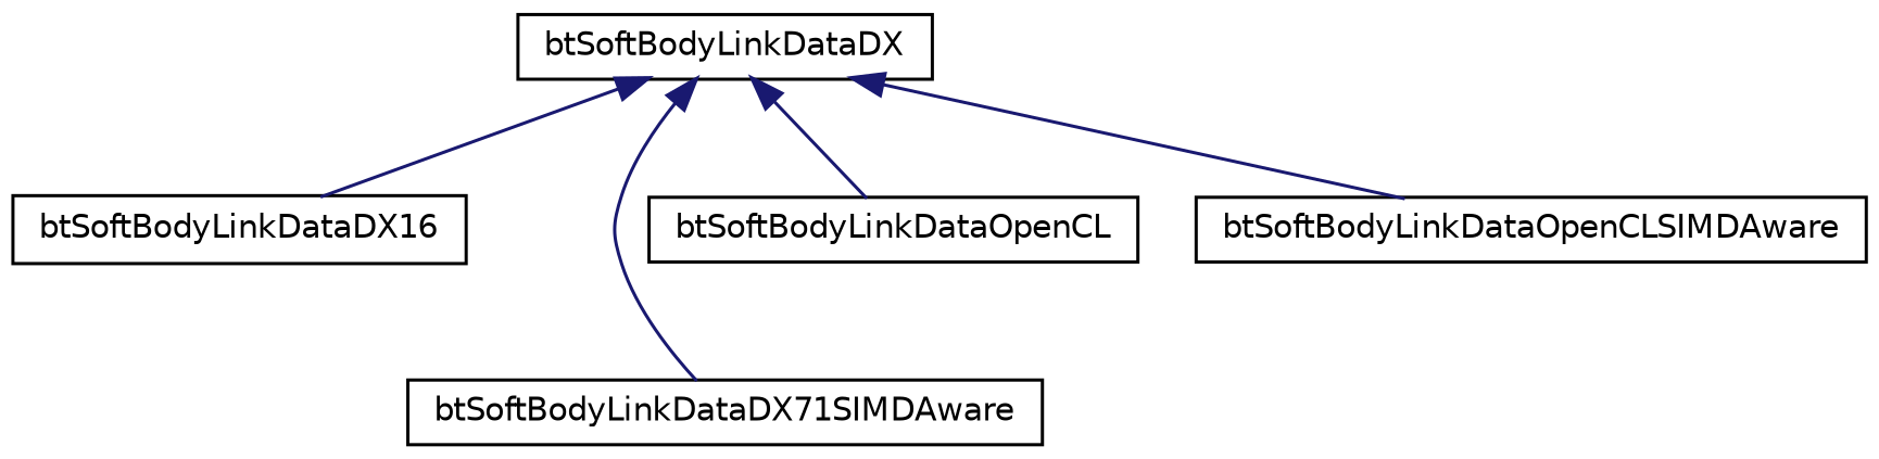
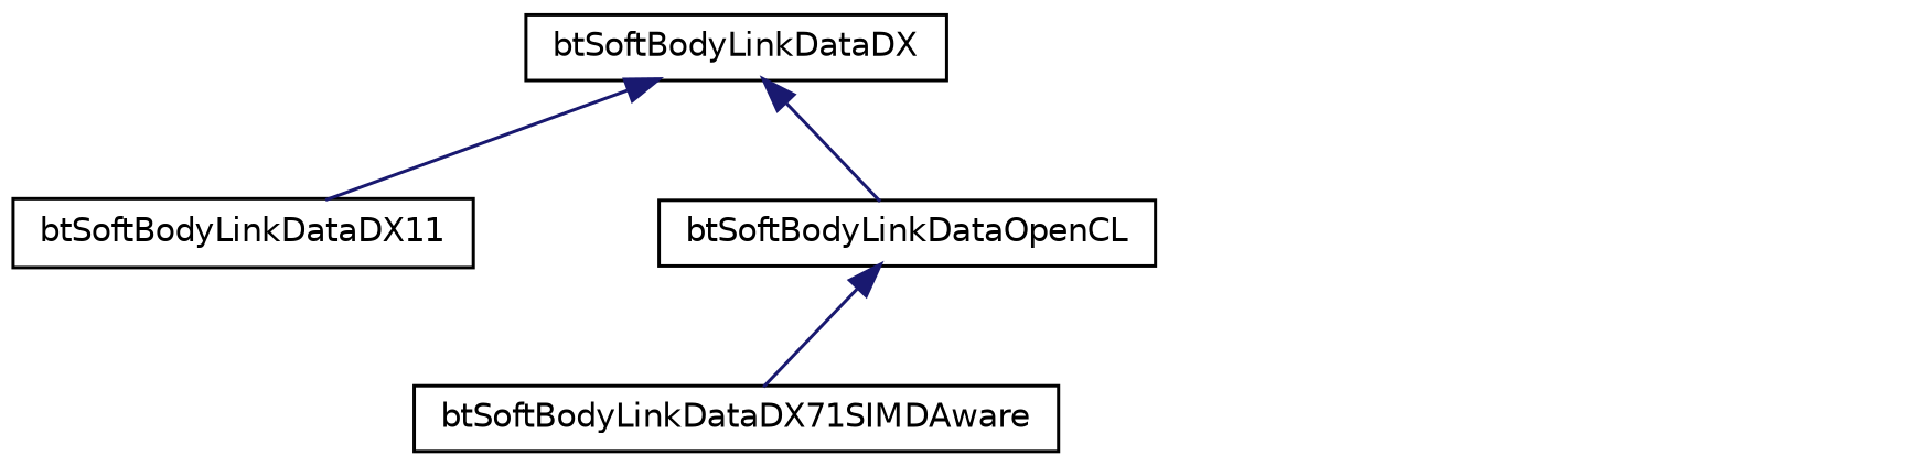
  digraph {
    rankdir=TB
    node [color=black fillcolor=white fontname=Helvetica fontsize=10 shape=record style=filled]
    edge [color=midnightblue dir=back fontname=Helvetica fontsize=10 labelfontname=Helvetica labelfontsize=10 style=solid]
    n1 [height=0.2 label=btSoftBodyLinkDataDX width=0.4]
-   n2 [height=0.2 label=btSoftBodyLinkDataDX16 width=0.4]
+   n2 [height=0.2 label=btSoftBodyLinkDataDX11 width=0.4]
    n3 [height=0.2 label=btSoftBodyLinkDataDX71SIMDAware width=0.4]
    n4 [height=0.2 label=btSoftBodyLinkDataOpenCL width=0.4]
-   n5 [height=0.2 label=btSoftBodyLinkDataOpenCLSIMDAware width=0.4]
    n1 -> n2
-   n1 -> n3
+   n4 -> n3
    n1 -> n4
-   n1 -> n5
  }
